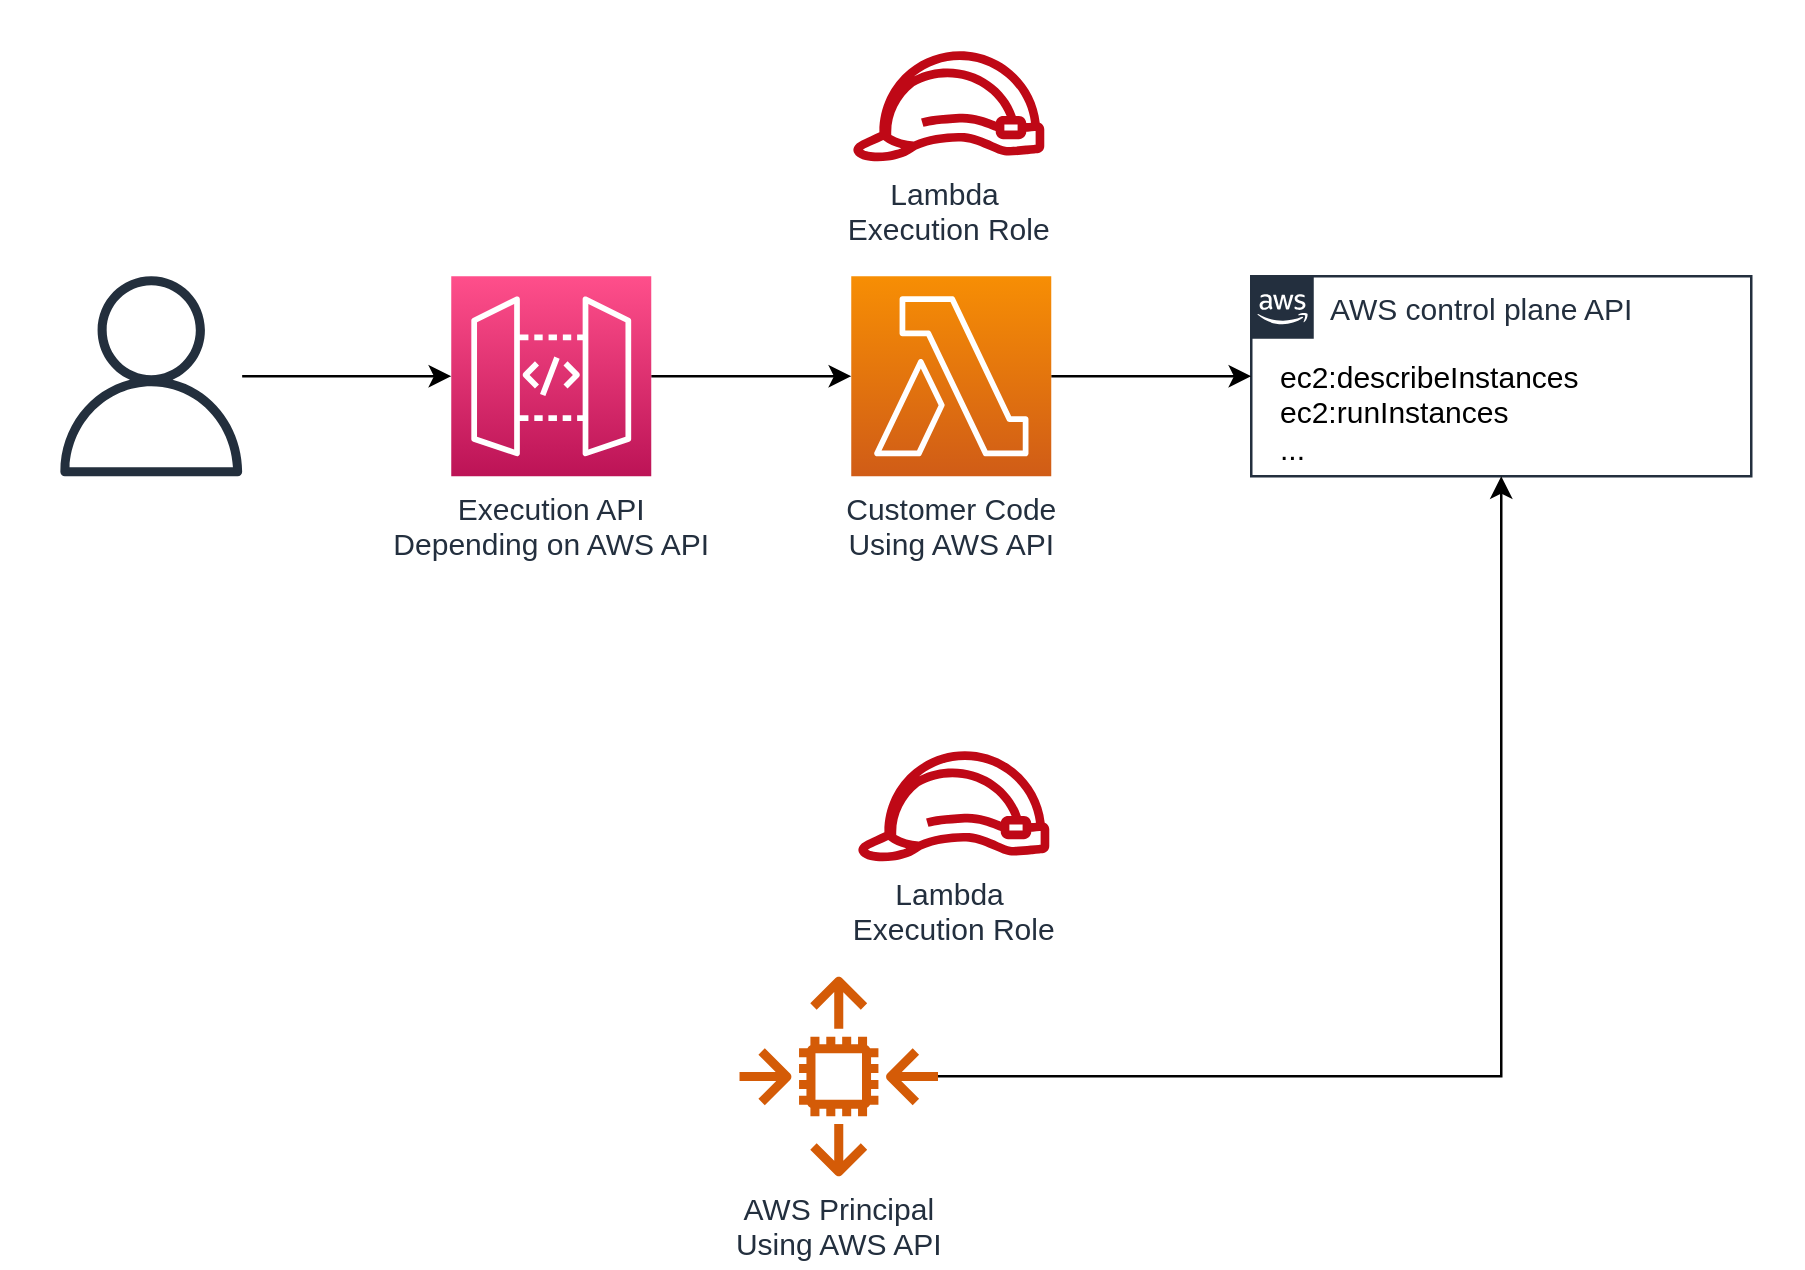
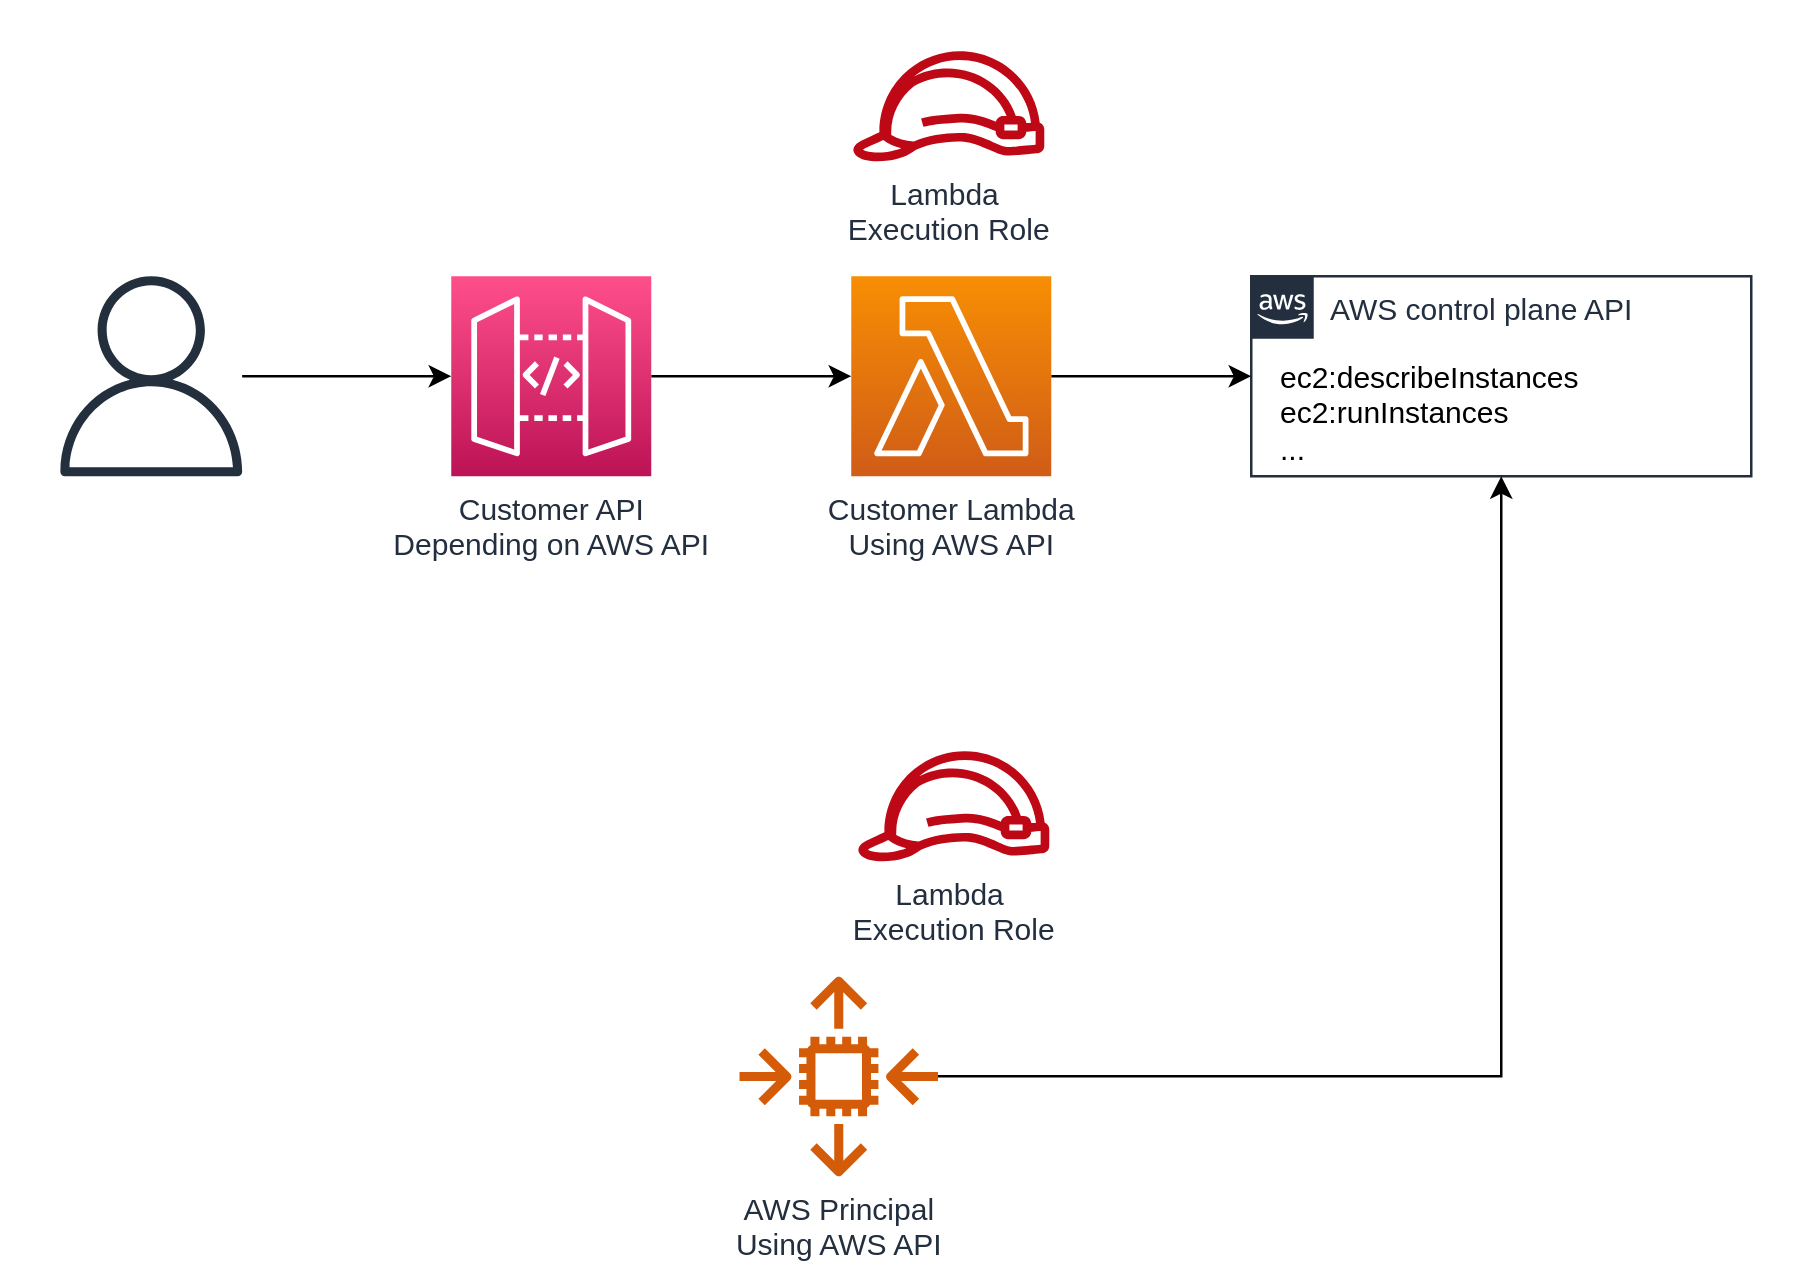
  <mxCell id="0" />
  <mxCell id="1" parent="0" />
  <mxCell id="2" value="AWS control plane API" style="points=[[0,0],[0.25,0],[0.5,0],[0.75,0],[1,0],[1,0.25],[1,0.5],[1,0.75],[1,1],[0.75,1],[0.5,1],[0.25,1],[0,1],[0,0.75],[0,0.5],[0,0.25]];outlineConnect=0;gradientColor=none;html=1;whiteSpace=wrap;fontSize=12;fontStyle=0;container=0;pointerEvents=0;collapsible=0;recursiveResize=0;shape=mxgraph.aws4.group;grIcon=mxgraph.aws4.group_aws_cloud_alt;strokeColor=#232F3E;fillColor=none;verticalAlign=top;align=left;spacingLeft=30;fontColor=#232F3E;dashed=0;" vertex="1" parent="1"><mxGeometry x="500" y="110" width="200" height="80" as="geometry" /></mxCell>
  <mxCell id="3" style="edgeStyle=orthogonalEdgeStyle;rounded=0;orthogonalLoop=1;jettySize=auto;html=1;entryX=0;entryY=0.5;entryDx=0;entryDy=0;" edge="1" parent="1" source="4" target="2"><mxGeometry relative="1" as="geometry" /></mxCell>
- <mxCell id="4" value="Customer Code&lt;br&gt;Using AWS API" style="sketch=0;points=[[0,0,0],[0.25,0,0],[0.5,0,0],[0.75,0,0],[1,0,0],[0,1,0],[0.25,1,0],[0.5,1,0],[0.75,1,0],[1,1,0],[0,0.25,0],[0,0.5,0],[0,0.75,0],[1,0.25,0],[1,0.5,0],[1,0.75,0]];outlineConnect=0;fontColor=#232F3E;gradientColor=#F78E04;gradientDirection=north;fillColor=#D05C17;strokeColor=#ffffff;dashed=0;verticalLabelPosition=bottom;verticalAlign=top;align=center;html=1;fontSize=12;fontStyle=0;aspect=fixed;shape=mxgraph.aws4.resourceIcon;resIcon=mxgraph.aws4.lambda;" vertex="1" parent="1"><mxGeometry x="340" y="110" width="80" height="80" as="geometry" /></mxCell>
+ <mxCell id="4" value="Customer Lambda&lt;br&gt;Using AWS API" style="sketch=0;points=[[0,0,0],[0.25,0,0],[0.5,0,0],[0.75,0,0],[1,0,0],[0,1,0],[0.25,1,0],[0.5,1,0],[0.75,1,0],[1,1,0],[0,0.25,0],[0,0.5,0],[0,0.75,0],[1,0.25,0],[1,0.5,0],[1,0.75,0]];outlineConnect=0;fontColor=#232F3E;gradientColor=#F78E04;gradientDirection=north;fillColor=#D05C17;strokeColor=#ffffff;dashed=0;verticalLabelPosition=bottom;verticalAlign=top;align=center;html=1;fontSize=12;fontStyle=0;aspect=fixed;shape=mxgraph.aws4.resourceIcon;resIcon=mxgraph.aws4.lambda;" vertex="1" parent="1"><mxGeometry x="340" y="110" width="80" height="80" as="geometry" /></mxCell>
  <mxCell id="5" value="ec2:describeInstances&lt;br&gt;ec2:runInstances&lt;br&gt;..." style="text;html=1;strokeColor=none;fillColor=none;align=left;verticalAlign=middle;whiteSpace=wrap;rounded=0;container=0;" vertex="1" parent="1"><mxGeometry x="510" y="140" width="180" height="50" as="geometry" /></mxCell>
  <mxCell id="6" style="edgeStyle=orthogonalEdgeStyle;rounded=0;orthogonalLoop=1;jettySize=auto;html=1;entryX=0;entryY=0.5;entryDx=0;entryDy=0;entryPerimeter=0;" edge="1" parent="1" source="7" target="4"><mxGeometry relative="1" as="geometry" /></mxCell>
- <mxCell id="7" value="Execution API&lt;br&gt;Depending on AWS API" style="sketch=0;points=[[0,0,0],[0.25,0,0],[0.5,0,0],[0.75,0,0],[1,0,0],[0,1,0],[0.25,1,0],[0.5,1,0],[0.75,1,0],[1,1,0],[0,0.25,0],[0,0.5,0],[0,0.75,0],[1,0.25,0],[1,0.5,0],[1,0.75,0]];outlineConnect=0;fontColor=#232F3E;gradientColor=#FF4F8B;gradientDirection=north;fillColor=#BC1356;strokeColor=#ffffff;dashed=0;verticalLabelPosition=bottom;verticalAlign=top;align=center;html=1;fontSize=12;fontStyle=0;aspect=fixed;shape=mxgraph.aws4.resourceIcon;resIcon=mxgraph.aws4.api_gateway;" vertex="1" parent="1"><mxGeometry x="180" y="110" width="80" height="80" as="geometry" /></mxCell>
+ <mxCell id="7" value="Customer API&lt;br&gt;Depending on AWS API" style="sketch=0;points=[[0,0,0],[0.25,0,0],[0.5,0,0],[0.75,0,0],[1,0,0],[0,1,0],[0.25,1,0],[0.5,1,0],[0.75,1,0],[1,1,0],[0,0.25,0],[0,0.5,0],[0,0.75,0],[1,0.25,0],[1,0.5,0],[1,0.75,0]];outlineConnect=0;fontColor=#232F3E;gradientColor=#FF4F8B;gradientDirection=north;fillColor=#BC1356;strokeColor=#ffffff;dashed=0;verticalLabelPosition=bottom;verticalAlign=top;align=center;html=1;fontSize=12;fontStyle=0;aspect=fixed;shape=mxgraph.aws4.resourceIcon;resIcon=mxgraph.aws4.api_gateway;" vertex="1" parent="1"><mxGeometry x="180" y="110" width="80" height="80" as="geometry" /></mxCell>
  <mxCell id="8" value="Lambda&amp;nbsp;&lt;br&gt;Execution Role" style="sketch=0;outlineConnect=0;fontColor=#232F3E;gradientColor=none;fillColor=#BF0816;strokeColor=none;dashed=0;verticalLabelPosition=bottom;verticalAlign=top;align=center;html=1;fontSize=12;fontStyle=0;aspect=fixed;pointerEvents=1;shape=mxgraph.aws4.role;" vertex="1" parent="1"><mxGeometry x="340" y="20" width="78" height="44" as="geometry" /></mxCell>
  <mxCell id="9" style="edgeStyle=orthogonalEdgeStyle;rounded=0;orthogonalLoop=1;jettySize=auto;html=1;entryX=0.5;entryY=1;entryDx=0;entryDy=0;" edge="1" parent="1" source="10" target="5"><mxGeometry relative="1" as="geometry" /></mxCell>
  <mxCell id="10" value="AWS Principal&lt;br&gt;Using AWS API" style="sketch=0;outlineConnect=0;fontColor=#232F3E;gradientColor=none;fillColor=#D45B07;strokeColor=none;dashed=0;verticalLabelPosition=bottom;verticalAlign=top;align=center;html=1;fontSize=12;fontStyle=0;aspect=fixed;pointerEvents=1;shape=mxgraph.aws4.auto_scaling2;" vertex="1" parent="1"><mxGeometry x="295" y="390" width="80" height="80" as="geometry" /></mxCell>
  <mxCell id="11" value="Lambda&amp;nbsp;&lt;br&gt;Execution Role" style="sketch=0;outlineConnect=0;fontColor=#232F3E;gradientColor=none;fillColor=#BF0816;strokeColor=none;dashed=0;verticalLabelPosition=bottom;verticalAlign=top;align=center;html=1;fontSize=12;fontStyle=0;aspect=fixed;pointerEvents=1;shape=mxgraph.aws4.role;" vertex="1" parent="1"><mxGeometry x="342" y="300" width="78" height="44" as="geometry" /></mxCell>
  <mxCell id="12" style="edgeStyle=orthogonalEdgeStyle;rounded=0;orthogonalLoop=1;jettySize=auto;html=1;entryX=0;entryY=0.5;entryDx=0;entryDy=0;entryPerimeter=0;" edge="1" parent="1" source="13" target="7"><mxGeometry relative="1" as="geometry" /></mxCell>
  <mxCell id="13" value="" style="sketch=0;outlineConnect=0;fontColor=#232F3E;gradientColor=none;fillColor=#232F3D;strokeColor=none;dashed=0;verticalLabelPosition=bottom;verticalAlign=top;align=center;html=1;fontSize=12;fontStyle=0;aspect=fixed;pointerEvents=1;shape=mxgraph.aws4.user;" vertex="1" parent="1"><mxGeometry x="20" y="110" width="80" height="80" as="geometry" /></mxCell>
